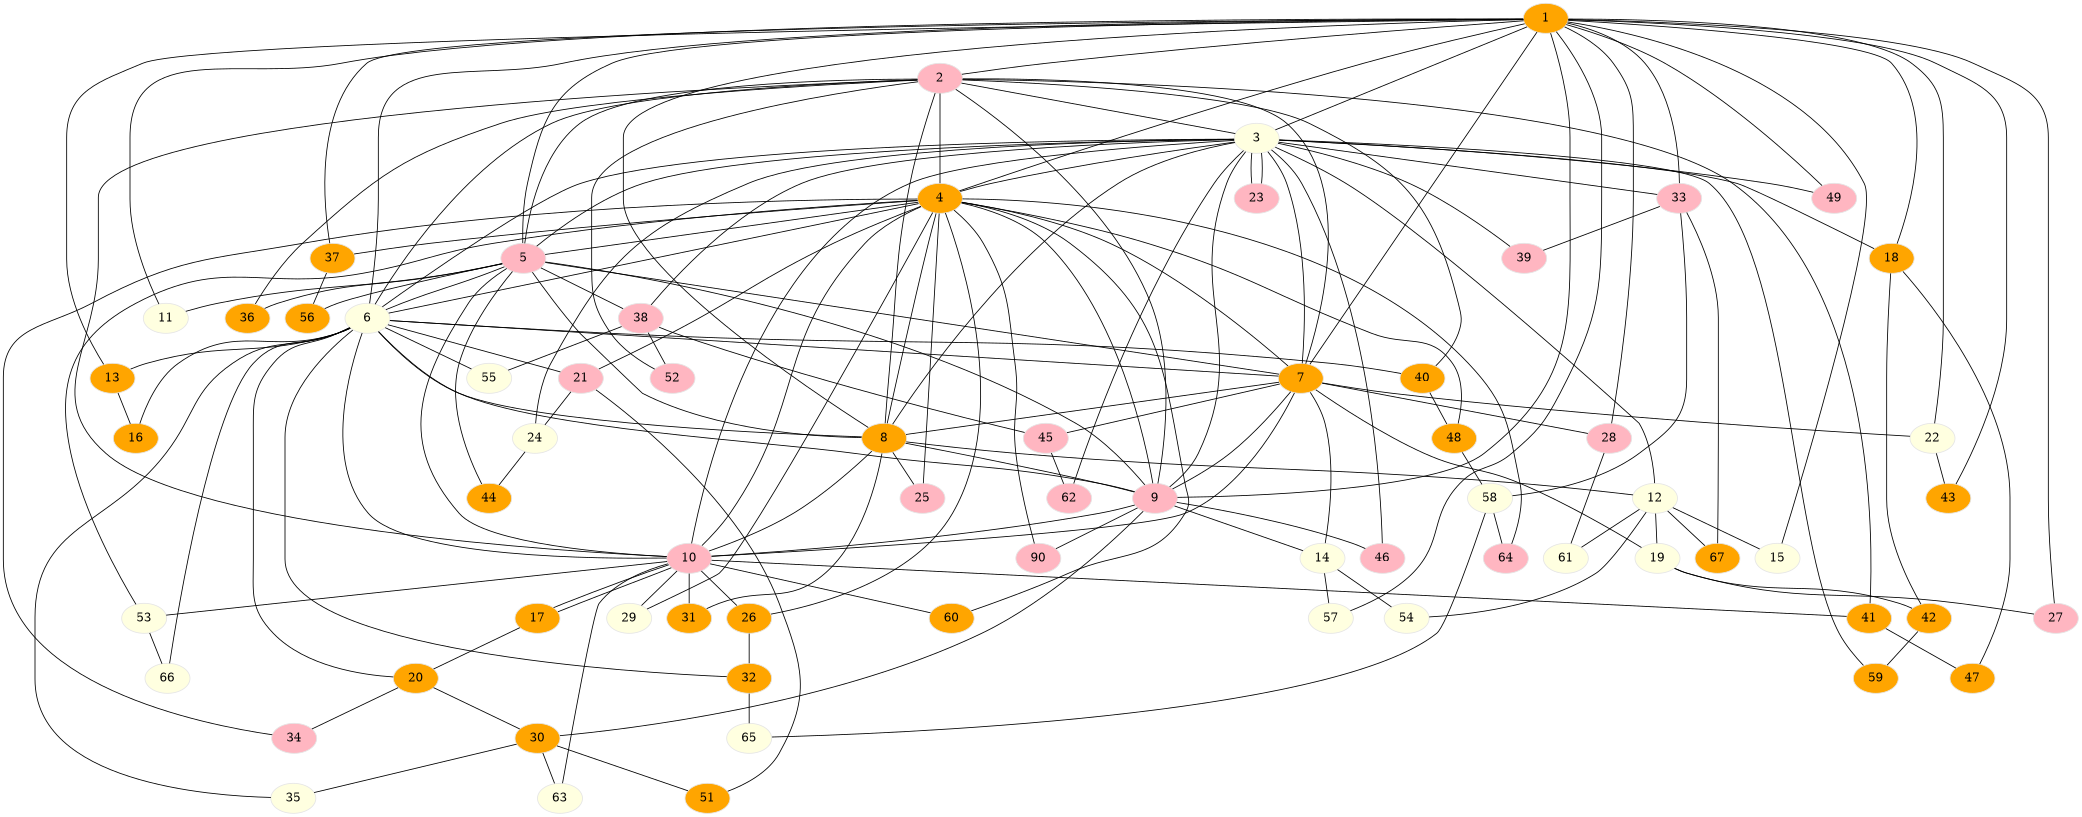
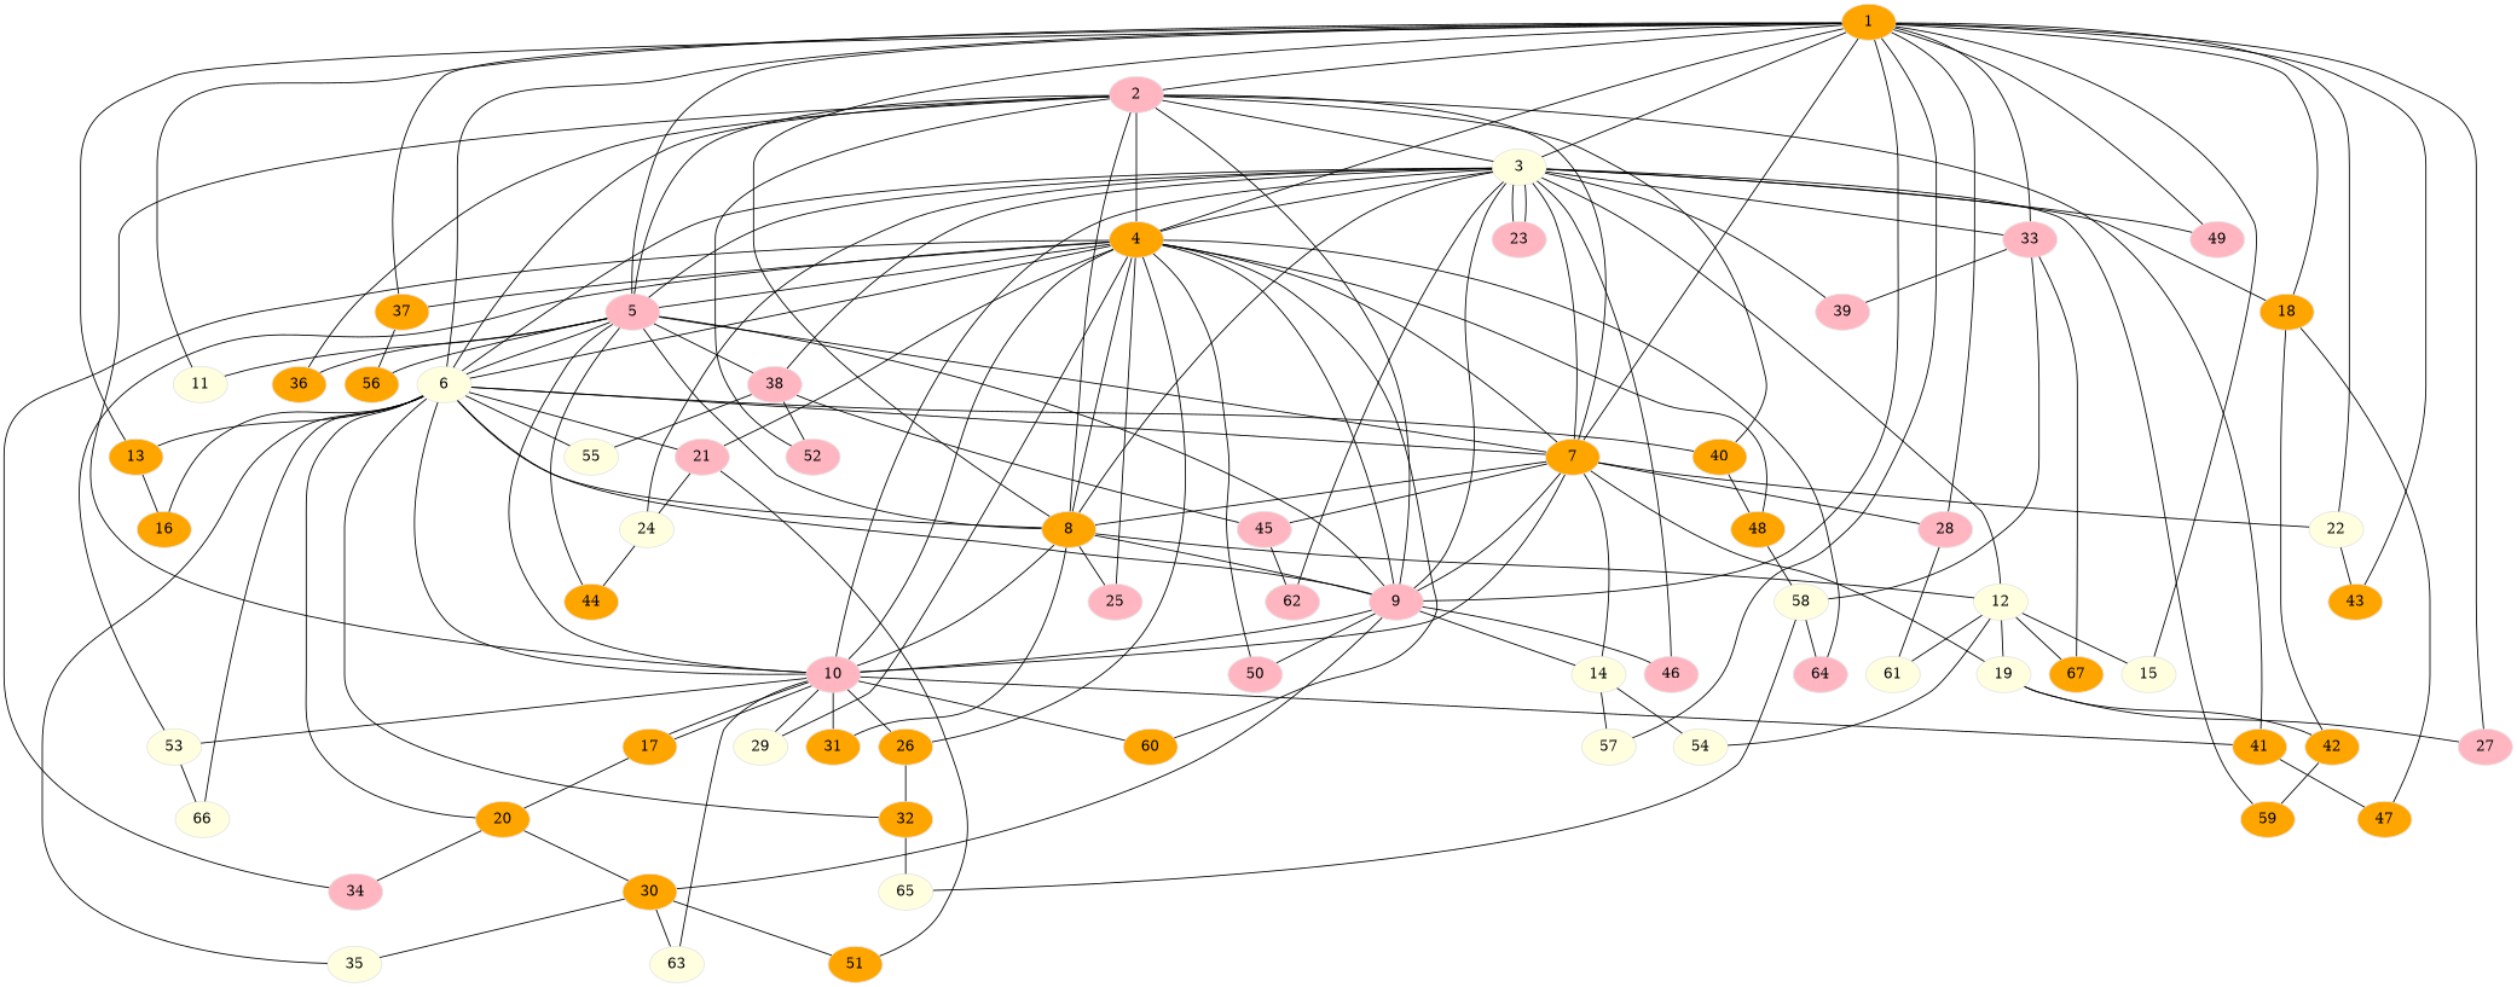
  graph {
    node [color=gray90 fillcolor=orange style=filled]
    2 [fillcolor=lightpink]
    1
    3 [fillcolor=lightyellow]
    4
    5 [fillcolor=lightpink]
    6 [fillcolor=lightyellow]
    7
    8
    9 [fillcolor=lightpink]
    11 [fillcolor=lightyellow]
    13
    15 [fillcolor=lightyellow]
    18
    22 [fillcolor=lightyellow]
    27 [fillcolor=lightpink]
    28 [fillcolor=lightpink]
    33 [fillcolor=lightpink]
    37
    43
    49 [fillcolor=lightpink]
    57 [fillcolor=lightyellow]
    10 [fillcolor=lightpink]
    36
    40
    41
    52 [fillcolor=lightpink]
    12 [fillcolor=lightyellow]
    23 [fillcolor=lightpink]
    24 [fillcolor=lightyellow]
    38 [fillcolor=lightpink]
    39 [fillcolor=lightpink]
    46 [fillcolor=lightpink]
    59
    62 [fillcolor=lightpink]
    21 [fillcolor=lightpink]
    25 [fillcolor=lightpink]
    26
    29 [fillcolor=lightyellow]
    34 [fillcolor=lightpink]
    48
-   50 [fillcolor=lightpink label=90]
+   50 [fillcolor=lightpink]
    53 [fillcolor=lightyellow]
    60
    64 [fillcolor=lightpink]
    44
    56
    16
    20
    32
    35 [fillcolor=lightyellow]
    55 [fillcolor=lightyellow]
    66 [fillcolor=lightyellow]
    14 [fillcolor=lightyellow]
    19 [fillcolor=lightyellow]
    45 [fillcolor=lightpink]
    31
    30
    17
    63 [fillcolor=lightyellow]
    42
    47
    61 [fillcolor=lightyellow]
    67
    58 [fillcolor=lightyellow]
    54 [fillcolor=lightyellow]
    51
    65 [fillcolor=lightyellow]
    2 -- 3
    2 -- 4
    2 -- 5
    2 -- 6
    2 -- 7
    2 -- 8
    2 -- 9
    2 -- 10
    2 -- 36
    2 -- 40
    2 -- 41
    2 -- 52
    1 -- 2
    1 -- 3
    1 -- 4
    1 -- 5
    1 -- 6
    1 -- 7
    1 -- 8
    1 -- 9
    1 -- 11
    1 -- 13
    1 -- 15
    1 -- 18
    1 -- 22
    1 -- 27
    1 -- 28
    1 -- 33
    1 -- 37
    1 -- 43
    1 -- 49
    1 -- 57
    3 -- 4
    3 -- 5
    3 -- 6
    3 -- 7
    3 -- 8
    3 -- 9
    3 -- 18
    3 -- 33
    3 -- 49
    3 -- 10
    3 -- 12
    3 -- 23
    3 -- 23
    3 -- 24
    3 -- 38
    3 -- 39
    3 -- 46
    3 -- 59
    3 -- 62
    4 -- 5
    4 -- 6
    4 -- 7
    4 -- 8
    4 -- 9
    4 -- 37
    4 -- 10
    4 -- 21
    4 -- 25
    4 -- 26
    4 -- 29
    4 -- 34
    4 -- 48
    4 -- 50
    4 -- 53
    4 -- 60
    4 -- 64
    5 -- 6
    5 -- 7
    5 -- 8
    5 -- 9
    5 -- 11
    5 -- 10
    5 -- 36
    5 -- 38
    5 -- 44
    5 -- 56
    6 -- 7
    6 -- 8
    6 -- 9
    6 -- 13
    6 -- 10
    6 -- 40
    6 -- 21
    6 -- 16
    6 -- 20
    6 -- 32
    6 -- 35
    6 -- 55
    6 -- 66
    7 -- 8
    7 -- 9
    7 -- 22
    7 -- 28
    7 -- 10
    7 -- 14
    7 -- 19
    7 -- 45
    8 -- 9
    8 -- 10
    8 -- 12
    8 -- 25
    8 -- 31
    9 -- 10
    9 -- 46
    9 -- 50
    9 -- 14
    9 -- 30
    13 -- 16
    18 -- 42
    18 -- 47
    22 -- 43
    28 -- 61
    33 -- 39
    33 -- 67
    33 -- 58
    37 -- 56
    10 -- 41
    10 -- 26
    10 -- 29
    10 -- 53
    10 -- 60
    10 -- 31
    10 -- 17
    10 -- 17
    10 -- 63
    40 -- 48
    41 -- 47
    12 -- 15
    12 -- 19
    12 -- 61
    12 -- 67
    12 -- 54
    24 -- 44
    38 -- 52
    38 -- 55
    38 -- 45
    21 -- 24
    21 -- 51
    26 -- 32
    48 -- 58
    53 -- 66
    20 -- 34
    20 -- 30
    32 -- 65
    14 -- 57
    14 -- 54
    19 -- 27
    19 -- 42
    45 -- 62
    30 -- 35
    30 -- 63
    30 -- 51
    17 -- 20
    42 -- 59
    58 -- 64
    58 -- 65
  }
